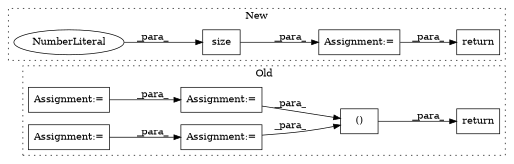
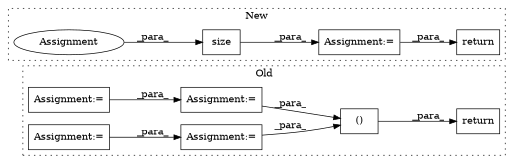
  digraph {
    rankdir=LR
    node [a=7 l=12 shape=box]
    n1 [a=106 l=41 label="()" s=3328]
    n2 [label="Assignment:=" s=3008]
    n3 [label="Assignment:=" s=3153]
    n4 [a=41 label=return s=3316]
    n5 [l=1 label="Assignment:=" s=2966]
    n6 [l=34 label="Assignment:=" s=3246]
    n7 [a=32 l="5,1" label=size s="4125,4131"]
    n8 [l=1 label="Assignment:=" s=4945]
-   n9 [a=34 l=1 label=NumberLiteral s=4130 shape=ellipse]
+   n9 [a=34 l=1 label=Assignment s=4130 shape=ellipse]
    n10 [a=41 label=return s=5080]
    subgraph cluster_1 {
      label=Old
      style=dotted
      n1
      n2
      n3
      n4
      n5
      n6
    }
    subgraph cluster_2 {
      label=New
      style=dotted
      n7
      n8
      n9
      n10
    }
    n1 -> n4 [label=_para_]
    n2 -> n1 [label=_para_]
    n3 -> n1 [label=_para_]
    n5 -> n2 [label=_para_]
    n6 -> n3 [label=_para_]
    n7 -> n8 [label=_para_]
    n8 -> n10 [label=_para_]
    n9 -> n7 [label=_para_]
  }
